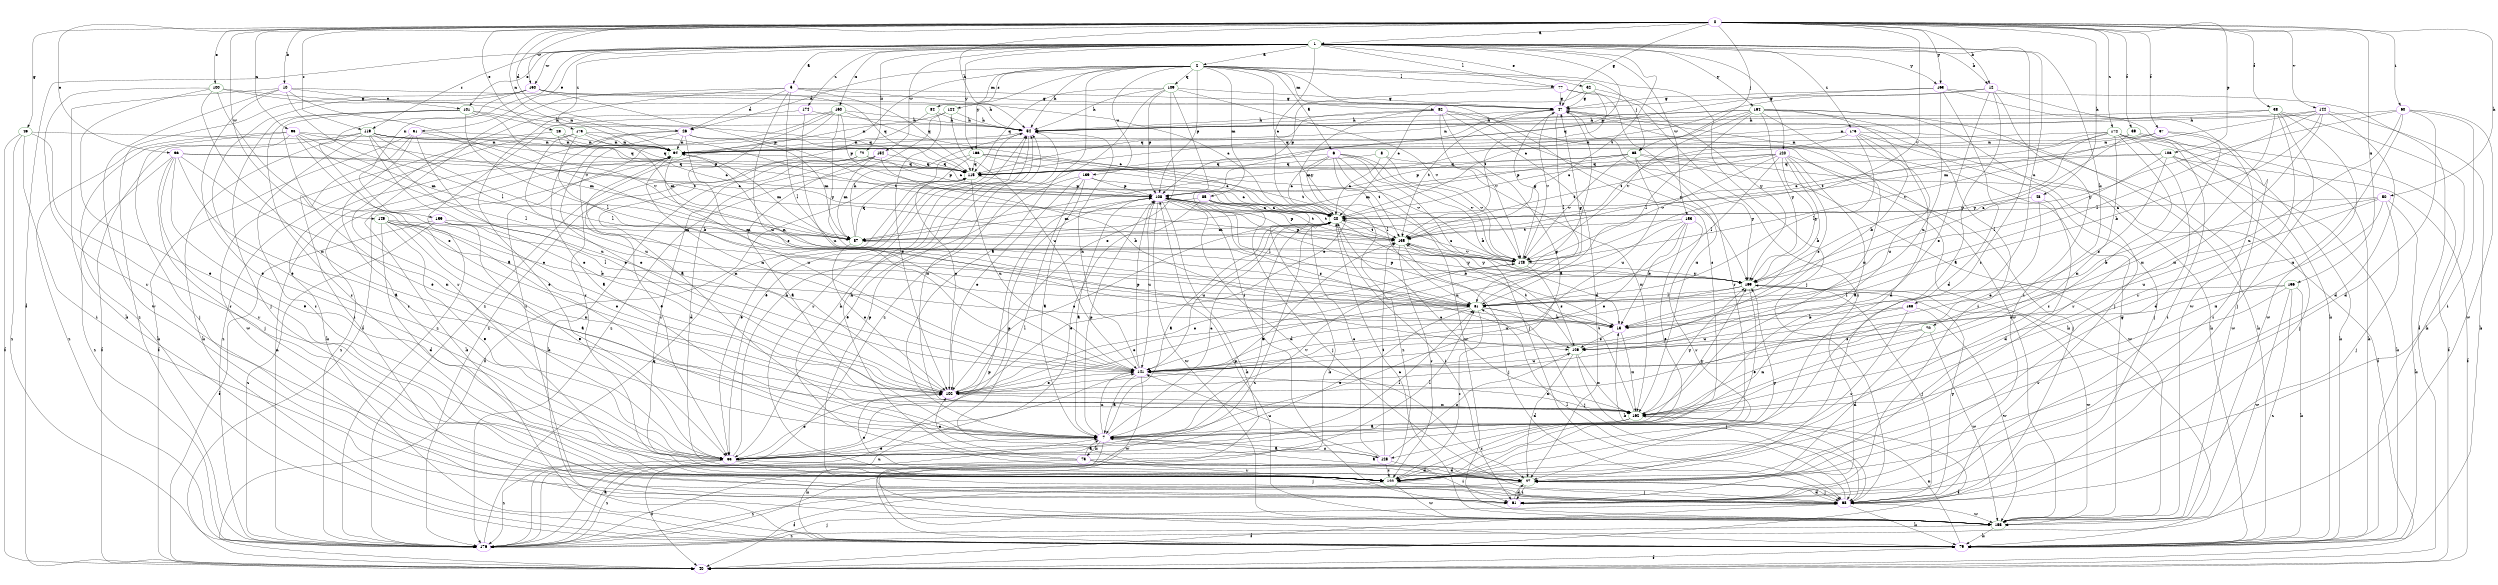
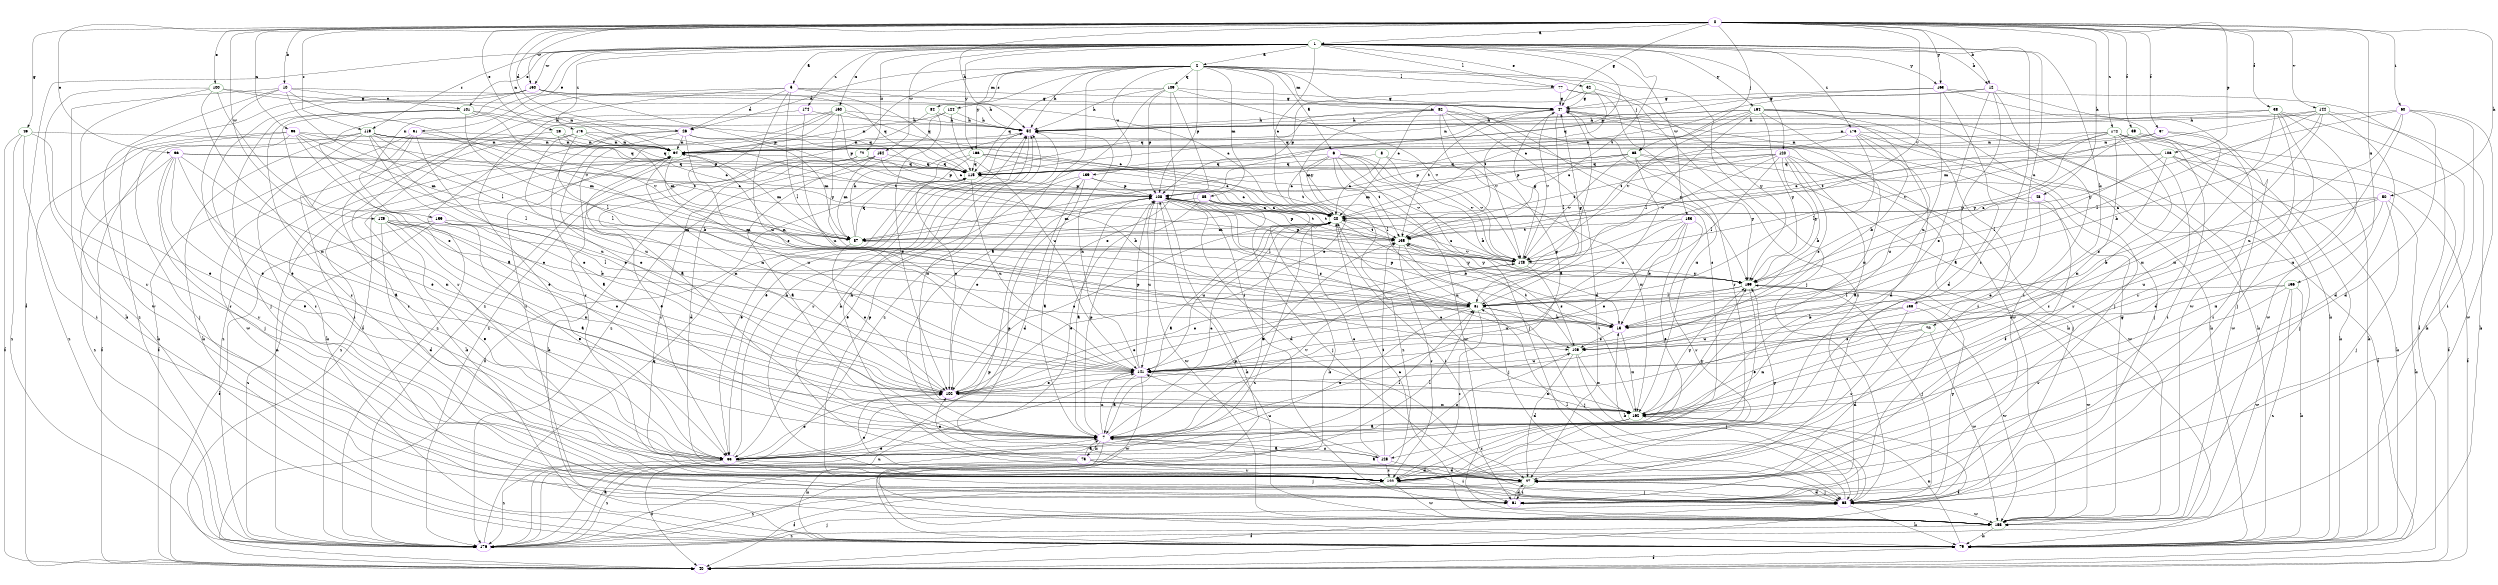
  strict digraph {
    node [color=purple]
    1 [color=darkgreen]
    0
    10
    12
    26
    28 [color=darkgreen]
    37
    38 [color=darkgreen]
    39 [color=darkgreen]
    46 [color=darkgreen]
    47
    48
    50
    54
    60
    65 [color=darkgreen]
    93
    94 [color=darkgreen]
    96
    100 [color=darkgreen]
    106 [color=darkgreen]
    119 [color=darkgreen]
-   144
+   144 [color=darkgreen]
    148 [color=darkgreen]
    149 [color=darkgreen]
    150
    156 [color=darkgreen]
    163
    172 [color=darkgreen]
    2 [color=darkgreen]
    5
    20 [color=darkgreen]
    31
    32 [color=darkgreen]
    40
    70 [color=darkgreen]
    72 [color=darkgreen]
    77
    101 [color=darkgreen]
    108
    120
    122 [color=darkgreen]
    135 [color=darkgreen]
    138
    153
    154
    159
    160 [color=darkgreen]
    164 [color=darkgreen]
    166 [color=darkgreen]
    173 [color=darkgreen]
    174
    175
    8 [color=darkgreen]
    115 [color=darkgreen]
    162 [color=darkgreen]
    81 [color=darkgreen]
    155 [color=darkgreen]
    33
    n60 [label=79]
    7
    61
    102
    129 [color=darkgreen]
    87 [color=darkgreen]
    68
    169 [color=darkgreen]
    176
    27 [color=darkgreen]
    141
    13
    6
    82
    84 [color=darkgreen]
    85
    109 [color=darkgreen]
    124 [color=darkgreen]
    128
    139
    73
    1 -> 12 [label=b]
    1 -> 119 [label=r]
    1 -> 150 [label=w]
    1 -> 163 [label=y]
    1 -> 2 [label=a]
    1 -> 5 [label=a]
    1 -> 20 [label=c]
    1 -> 31 [label=e]
    1 -> 32 [label=e]
    1 -> 40 [label=f]
    1 -> 70 [label=k]
    1 -> 72 [label=k]
    1 -> 77 [label=l]
    1 -> 101 [label=o]
    1 -> 108 [label=p]
    1 -> 120 [label=r]
    1 -> 122 [label=r]
    1 -> 135 [label=t]
    1 -> 138 [label=u]
    1 -> 153 [label=w]
    1 -> 154 [label=w]
    1 -> 159 [label=x]
    1 -> 160 [label=x]
    1 -> 164 [label=y]
    1 -> 166 [label=y]
    1 -> 173 [label=z]
    1 -> 174 [label=z]
    1 -> 175 [label=z]
    0 -> 1 [label=a]
    0 -> 10 [label=b]
    0 -> 12 [label=b]
    0 -> 26 [label=d]
    0 -> 28 [label=e]
    0 -> 37 [label=f]
    0 -> 38 [label=f]
    0 -> 39 [label=f]
    0 -> 46 [label=g]
    0 -> 47 [label=g]
    0 -> 48 [label=h]
    0 -> 50 [label=h]
    0 -> 54 [label=h]
    0 -> 60 [label=i]
    0 -> 65 [label=j]
    0 -> 93 [label=n]
    0 -> 94 [label=n]
    0 -> 96 [label=o]
    0 -> 100 [label=o]
    0 -> 106 [label=p]
    0 -> 119 [label=r]
    0 -> 144 [label=v]
    0 -> 148 [label=v]
    0 -> 149 [label=w]
    0 -> 150 [label=w]
    0 -> 156 [label=x]
    0 -> 163 [label=y]
    0 -> 172 [label=z]
    10 -> 54 [label=h]
    10 -> 148 [label=v]
    10 -> 101 [label=o]
    10 -> 81 [label=l]
    10 -> 155 [label=w]
    10 -> 33 [label=e]
    10 -> n60 [label=k]
    12 -> 47 [label=g]
    12 -> 20 [label=c]
    12 -> 155 [label=w]
    12 -> 7 [label=a]
    12 -> 61 [label=i]
    12 -> 102 [label=o]
    26 -> 94 [label=n]
    26 -> 20 [label=c]
    26 -> n60 [label=k]
    26 -> 7 [label=a]
    26 -> 102 [label=o]
    26 -> 129 [label=s]
    26 -> 87 [label=m]
    28 -> 94 [label=n]
    28 -> 108 [label=p]
    28 -> 115 [label=q]
    28 -> 155 [label=w]
    37 -> 94 [label=n]
    37 -> 148 [label=v]
    37 -> 122 [label=r]
    37 -> 61 [label=i]
    38 -> 54 [label=h]
    38 -> 94 [label=n]
    38 -> 122 [label=r]
    38 -> 162 [label=x]
    38 -> 155 [label=w]
    38 -> n60 [label=k]
    38 -> 68 [label=j]
    39 -> 94 [label=n]
    39 -> n60 [label=k]
    39 -> 61 [label=i]
    39 -> 169 [label=y]
    46 -> 94 [label=n]
    46 -> 40 [label=f]
    46 -> 122 [label=r]
    46 -> 61 [label=i]
    46 -> 176 [label=z]
    47 -> 54 [label=h]
    47 -> 148 [label=v]
    47 -> 135 [label=t]
    47 -> 115 [label=q]
    47 -> 162 [label=x]
    47 -> 81 [label=l]
    47 -> 155 [label=w]
    47 -> n60 [label=k]
    48 -> 20 [label=c]
    48 -> 102 [label=o]
-   48 -> 27 [label=d]
+   48 -> 27 [label=f]
    50 -> 20 [label=c]
    50 -> 162 [label=x]
    50 -> n60 [label=k]
    50 -> 68 [label=j]
    50 -> 141 [label=u]
    50 -> 13 [label=b]
    54 -> 94 [label=n]
    54 -> 122 [label=r]
    54 -> 162 [label=x]
    54 -> 33 [label=e]
    60 -> 54 [label=h]
    60 -> 162 [label=x]
    60 -> 155 [label=w]
    60 -> 61 [label=i]
    60 -> 169 [label=y]
    60 -> 27 [label=d]
    60 -> 141 [label=u]
    65 -> 148 [label=v]
    65 -> 40 [label=f]
    65 -> 108 [label=p]
    65 -> 115 [label=q]
    65 -> 155 [label=w]
    65 -> 87 [label=m]
    65 -> 169 [label=y]
    65 -> 141 [label=u]
    93 -> 94 [label=n]
    93 -> 135 [label=t]
    93 -> 81 [label=l]
    93 -> n60 [label=k]
    93 -> 102 [label=o]
    93 -> 87 [label=m]
    93 -> 68 [label=j]
    93 -> 176 [label=z]
    94 -> 115 [label=q]
    94 -> n60 [label=k]
    94 -> 87 [label=m]
    94 -> 176 [label=z]
    94 -> 141 [label=u]
    96 -> 20 [label=c]
    96 -> 122 [label=r]
    96 -> 115 [label=q]
    96 -> 162 [label=x]
    96 -> 33 [label=e]
    96 -> 7 [label=a]
    96 -> 68 [label=j]
    96 -> 176 [label=z]
    100 -> 47 [label=g]
    100 -> 94 [label=n]
    100 -> 122 [label=r]
    100 -> 162 [label=x]
    100 -> 33 [label=e]
    100 -> 102 [label=o]
    106 -> 20 [label=c]
    106 -> 40 [label=f]
    106 -> 115 [label=q]
    106 -> 81 [label=l]
    106 -> n60 [label=k]
    106 -> 129 [label=s]
    106 -> 68 [label=j]
    119 -> 94 [label=n]
    119 -> 20 [label=c]
    119 -> 40 [label=f]
    119 -> 122 [label=r]
    119 -> 115 [label=q]
    119 -> 81 [label=l]
    119 -> n60 [label=k]
    119 -> 102 [label=o]
    119 -> 141 [label=u]
    144 -> 54 [label=h]
    144 -> 162 [label=x]
    144 -> 81 [label=l]
    144 -> n60 [label=k]
    144 -> 87 [label=m]
    144 -> 27 [label=d]
    144 -> 13 [label=b]
    148 -> 47 [label=g]
    148 -> 20 [label=c]
    148 -> 108 [label=p]
    148 -> 102 [label=o]
    148 -> 129 [label=s]
    148 -> 169 [label=y]
    149 -> 162 [label=x]
    149 -> 33 [label=e]
    149 -> 7 [label=a]
    149 -> 102 [label=o]
    149 -> 87 [label=m]
    149 -> 27 [label=d]
    149 -> 13 [label=b]
    150 -> 47 [label=g]
    150 -> 108 [label=p]
    150 -> 115 [label=q]
    150 -> 33 [label=e]
    150 -> 7 [label=a]
    150 -> 176 [label=z]
    156 -> 122 [label=r]
    156 -> 81 [label=l]
    156 -> 155 [label=w]
    156 -> n60 [label=k]
    156 -> 129 [label=s]
    156 -> 176 [label=z]
    163 -> 47 [label=g]
    163 -> 40 [label=f]
    163 -> 115 [label=q]
    163 -> n60 [label=k]
    163 -> 27 [label=d]
    163 -> 141 [label=u]
    172 -> 94 [label=n]
    172 -> 20 [label=c]
    172 -> 40 [label=f]
    172 -> 122 [label=r]
    172 -> 135 [label=t]
    172 -> 162 [label=x]
    172 -> n60 [label=k]
    172 -> 169 [label=y]
    172 -> 27 [label=d]
    2 -> 26 [label=d]
    2 -> 54 [label=h]
    2 -> 65 [label=j]
    2 -> 77 [label=l]
    2 -> 108 [label=p]
    2 -> 166 [label=y]
    2 -> 7 [label=a]
    2 -> 68 [label=j]
    2 -> 169 [label=y]
    2 -> 176 [label=z]
    2 -> 6 [label=a]
    2 -> 82 [label=m]
    2 -> 84 [label=m]
    2 -> 85 [label=m]
    2 -> 109 [label=q]
    2 -> 124 [label=s]
    2 -> 128 [label=s]
    2 -> 139 [label=u]
    5 -> 26 [label=d]
    5 -> 47 [label=g]
    5 -> 20 [label=c]
    5 -> 40 [label=f]
    5 -> 122 [label=r]
    5 -> 115 [label=q]
    5 -> 81 [label=l]
    5 -> 141 [label=u]
    20 -> 135 [label=t]
    20 -> 33 [label=e]
    20 -> 7 [label=a]
    20 -> 61 [label=i]
    20 -> 87 [label=m]
    20 -> 176 [label=z]
    20 -> 141 [label=u]
    20 -> 13 [label=b]
    31 -> 94 [label=n]
    31 -> 40 [label=f]
    31 -> 122 [label=r]
    31 -> 61 [label=i]
    31 -> 102 [label=o]
    31 -> 87 [label=m]
    32 -> 47 [label=g]
    32 -> 20 [label=c]
    32 -> 135 [label=t]
    32 -> 169 [label=y]
    70 -> 162 [label=n]
    70 -> 155 [label=w]
    70 -> 129 [label=s]
    70 -> 27 [label=d]
    72 -> 108 [label=p]
    72 -> 115 [label=q]
    72 -> 33 [label=e]
    72 -> n60 [label=k]
    77 -> 47 [label=g]
    77 -> 108 [label=p]
    77 -> 122 [label=r]
    77 -> 61 [label=i]
    101 -> 54 [label=h]
    101 -> 148 [label=v]
    101 -> 122 [label=r]
    101 -> 115 [label=q]
    101 -> 81 [label=l]
    101 -> 33 [label=e]
    101 -> 68 [label=j]
    108 -> 20 [label=c]
    108 -> 135 [label=t]
    108 -> 81 [label=l]
    108 -> 155 [label=w]
    108 -> n60 [label=k]
    108 -> 7 [label=a]
    108 -> 129 [label=s]
    108 -> 27 [label=d]
    108 -> 141 [label=u]
    120 -> 148 [label=v]
    120 -> 108 [label=p]
    120 -> 135 [label=t]
    120 -> 115 [label=q]
    120 -> 81 [label=l]
    120 -> 7 [label=a]
    120 -> 129 [label=s]
    120 -> 68 [label=j]
    120 -> 169 [label=y]
    120 -> 13 [label=b]
    122 -> 155 [label=w]
    122 -> 102 [label=o]
    122 -> 68 [label=j]
    122 -> 169 [label=y]
    122 -> 176 [label=z]
    135 -> 148 [label=v]
    135 -> 108 [label=p]
    135 -> 122 [label=r]
    135 -> 68 [label=j]
    135 -> 169 [label=y]
    138 -> 122 [label=r]
    138 -> 155 [label=w]
    138 -> 141 [label=u]
    138 -> 13 [label=b]
    153 -> 122 [label=r]
    153 -> 135 [label=t]
    153 -> 33 [label=e]
    153 -> 102 [label=o]
    153 -> 141 [label=u]
    153 -> 13 [label=b]
    154 -> 122 [label=r]
    154 -> 115 [label=q]
    154 -> 7 [label=a]
    154 -> 87 [label=m]
    154 -> 27 [label=d]
    154 -> 13 [label=b]
    159 -> 40 [label=f]
    159 -> 81 [label=l]
    159 -> 33 [label=e]
    159 -> 87 [label=m]
    159 -> 176 [label=z]
    160 -> 54 [label=h]
    160 -> 20 [label=c]
    160 -> 108 [label=p]
    160 -> 122 [label=r]
    160 -> 7 [label=a]
    160 -> 61 [label=i]
    160 -> 169 [label=y]
    160 -> 176 [label=z]
    164 -> 54 [label=h]
    164 -> 94 [label=n]
    164 -> 148 [label=v]
    164 -> 162 [label=x]
    164 -> 81 [label=l]
    164 -> n60 [label=k]
    164 -> 61 [label=i]
    164 -> 87 [label=m]
    164 -> 68 [label=j]
    164 -> 169 [label=y]
    164 -> 27 [label=d]
    166 -> 148 [label=v]
    166 -> 20 [label=c]
    166 -> 40 [label=f]
    166 -> 135 [label=t]
    166 -> 115 [label=q]
    166 -> 102 [label=o]
    173 -> 94 [label=n]
    173 -> 135 [label=t]
    173 -> 87 [label=m]
    173 -> 176 [label=z]
    173 -> 141 [label=u]
    173 -> 13 [label=b]
    174 -> 54 [label=h]
    174 -> 33 [label=e]
    174 -> 141 [label=u]
    175 -> 94 [label=n]
    175 -> 135 [label=t]
    175 -> 81 [label=l]
    175 -> 155 [label=w]
    175 -> 68 [label=j]
    175 -> 141 [label=u]
    175 -> 13 [label=b]
    8 -> 148 [label=v]
    8 -> 20 [label=c]
    8 -> 115 [label=q]
    8 -> 162 [label=x]
    115 -> 108 [label=p]
    115 -> 33 [label=e]
    115 -> 141 [label=u]
    162 -> 20 [label=c]
    162 -> 40 [label=f]
    162 -> 122 [label=r]
    162 -> 135 [label=t]
    162 -> 7 [label=a]
    162 -> 169 [label=y]
    81 -> 47 [label=g]
    81 -> 94 [label=n]
    81 -> 122 [label=r]
    81 -> 33 [label=e]
    81 -> 102 [label=o]
    81 -> 68 [label=j]
    81 -> 13 [label=b]
    155 -> 47 [label=g]
    155 -> 20 [label=c]
    155 -> 108 [label=p]
    155 -> n60 [label=k]
    155 -> 176 [label=z]
    33 -> 54 [label=h]
    33 -> 40 [label=f]
    33 -> 108 [label=p]
    33 -> 81 [label=l]
    33 -> 102 [label=o]
    33 -> 68 [label=j]
    33 -> 176 [label=z]
    33 -> 27 [label=d]
    n60 -> 40 [label=f]
    n60 -> 162 [label=x]
    7 -> 148 [label=v]
    7 -> 20 [label=c]
    7 -> 108 [label=p]
    7 -> 135 [label=t]
    7 -> 33 [label=e]
    7 -> n60 [label=k]
    7 -> 169 [label=y]
    7 -> 141 [label=u]
    7 -> 128 [label=s]
    7 -> 73 [label=k]
    61 -> 27 [label=d]
    102 -> 47 [label=g]
    102 -> 94 [label=n]
    102 -> 20 [label=c]
    102 -> 162 [label=x]
    129 -> 135 [label=t]
    129 -> 162 [label=x]
    129 -> 68 [label=j]
    129 -> 27 [label=d]
    129 -> 141 [label=u]
    87 -> 54 [label=h]
    87 -> 115 [label=q]
    87 -> 102 [label=o]
    87 -> 169 [label=y]
    68 -> 54 [label=p]
    68 -> 40 [label=f]
    68 -> 81 [label=l]
    68 -> 155 [label=w]
    68 -> n60 [label=k]
    68 -> 169 [label=y]
    68 -> 27 [label=d]
    68 -> 13 [label=b]
    169 -> 81 [label=l]
    169 -> 155 [label=w]
    169 -> 33 [label=e]
    169 -> 68 [label=j]
    169 -> 141 [label=u]
    176 -> 94 [label=n]
    176 -> 108 [label=p]
    176 -> 115 [label=q]
    176 -> 7 [label=a]
    176 -> 68 [label=j]
    176 -> 141 [label=u]
    27 -> 54 [label=h]
    27 -> 40 [label=f]
    27 -> 7 [label=a]
    27 -> 61 [label=i]
    27 -> 68 [label=j]
    141 -> 54 [label=h]
    141 -> 94 [label=n]
    141 -> 108 [label=p]
    141 -> 162 [label=x]
    141 -> 155 [label=w]
    141 -> 7 [label=a]
    141 -> 102 [label=o]
    13 -> 108 [label=p]
    13 -> 162 [label=x]
    13 -> 129 [label=s]
    6 -> 148 [label=v]
    6 -> 20 [label=c]
    6 -> 135 [label=t]
    6 -> 115 [label=q]
    6 -> 81 [label=l]
    6 -> 155 [label=w]
    6 -> 68 [label=j]
    6 -> 176 [label=z]
    6 -> 13 [label=b]
    82 -> 54 [label=h]
    82 -> 148 [label=v]
    82 -> 115 [label=q]
    82 -> n60 [label=k]
    82 -> 7 [label=a]
    82 -> 102 [label=o]
    82 -> 169 [label=y]
    82 -> 27 [label=d]
    84 -> 54 [label=h]
    84 -> 102 [label=o]
    84 -> 176 [label=z]
    85 -> 20 [label=c]
    85 -> 135 [label=t]
    85 -> 33 [label=e]
    85 -> n60 [label=k]
    85 -> 87 [label=m]
    85 -> 68 [label=j]
    109 -> 47 [label=g]
    109 -> 54 [label=h]
    109 -> 148 [label=v]
    109 -> 108 [label=p]
    109 -> 115 [label=q]
    109 -> 61 [label=i]
    109 -> 102 [label=o]
    109 -> 176 [label=z]
    124 -> 54 [label=h]
    124 -> 94 [label=n]
    124 -> 176 [label=z]
    124 -> 141 [label=u]
    128 -> 20 [label=c]
    128 -> 122 [label=r]
    128 -> 135 [label=t]
    128 -> 7 [label=a]
    128 -> 61 [label=i]
    128 -> 129 [label=s]
    128 -> 141 [label=u]
    139 -> 20 [label=c]
    139 -> 108 [label=p]
    139 -> 33 [label=e]
    139 -> 7 [label=a]
    139 -> 102 [label=o]
-   139 -> 27 [label=l]
+   139 -> 27 [label=d]
    73 -> 54 [label=h]
    73 -> 122 [label=r]
    73 -> 81 [label=l]
    73 -> 7 [label=a]
    73 -> 102 [label=o]
    73 -> 176 [label=z]
    73 -> 27 [label=d]
  }
